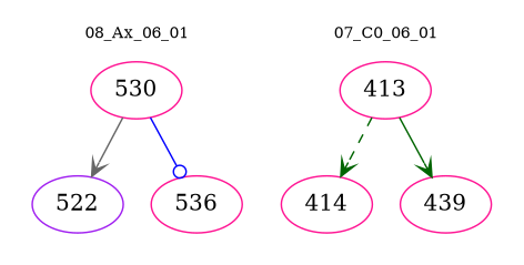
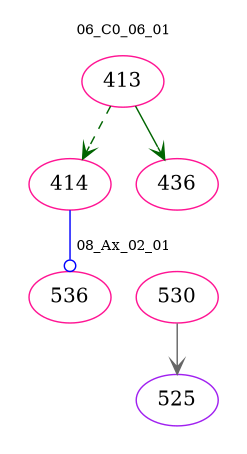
  digraph {
    node [color=deeppink]
    edge [arrowhead=vee color=darkgreen style=solid]
    n1 [label=530]
-   n2 [color=purple label=522]
+   n2 [color=purple label=525]
    n3 [label=536]
    n4 [label=413]
    n5 [label=414]
-   n6 [label=439]
+   n6 [label=436]
    subgraph cluster_1 {
      color=white
      fontsize=10
-     label="08_Ax_06_01"
+     label="08_Ax_02_01"
      n1
      n2
      n3
    }
    subgraph cluster_2 {
      color=white
      fontsize=10
-     label="07_C0_06_01"
+     label="06_C0_06_01"
      n4
      n5
      n6
    }
    n1 -> n2 [color=gray40]
-   n1 -> n3 [arrowhead=odot color=blue]
+   n5 -> n3 [arrowhead=odot color=blue]
    n4 -> n5 [style=dashed]
    n4 -> n6
  }
